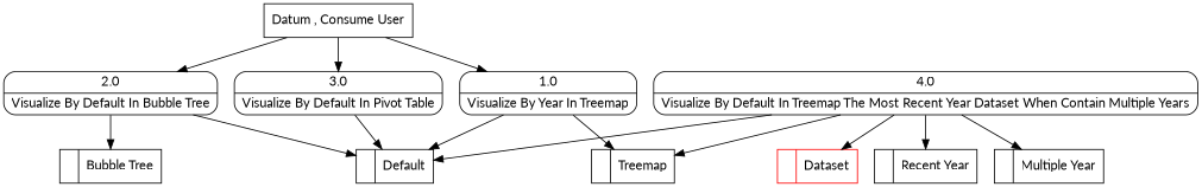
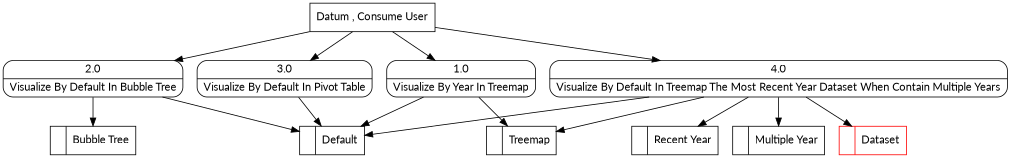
  digraph {
    fontname=Lato
    node [fontname=Lato shape=record]
    edge [fontname=Lato]
    n1 [label="<f0>  |<f1> Default "]
    n2 [label="<f0>  |<f1> Bubble Tree "]
    n3 [label="<f0>  |<f1> Treemap "]
    n4 [label="<f0>  |<f1> Recent Year "]
    n5 [label="<f0>  |<f1> Multiple Year "]
    n6 [color=red label="<f0>  |<f1> Dataset "]
    n7 [label="Datum , Consume User" shape=box]
    n8 [label="{<f0> 1.0|<f1> Visualize By Year In Treemap }" shape=Mrecord]
    n9 [label="{<f0> 2.0|<f1> Visualize By Default In Bubble Tree }" shape=Mrecord]
    n10 [label="{<f0> 3.0|<f1> Visualize By Default In Pivot Table }" shape=Mrecord]
    n11 [label="{<f0> 4.0|<f1> Visualize By Default In Treemap The Most Recent Year Dataset When Contain Multiple Years }" shape=Mrecord]
    n7 -> n8
    n7 -> n9
    n7 -> n10
+   n7 -> n11
    n8 -> n1
    n8 -> n3
    n9 -> n1
    n9 -> n2
    n10 -> n1
    n11 -> n1
    n11 -> n3
    n11 -> n4
    n11 -> n5
    n11 -> n6
  }
